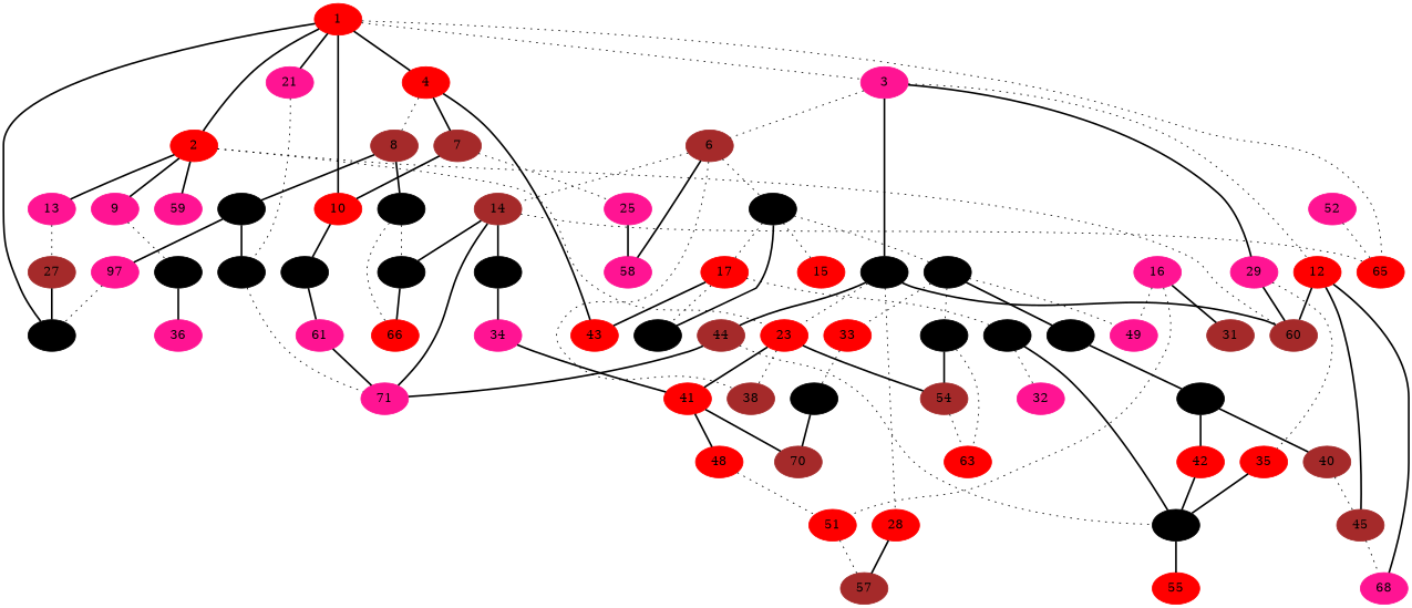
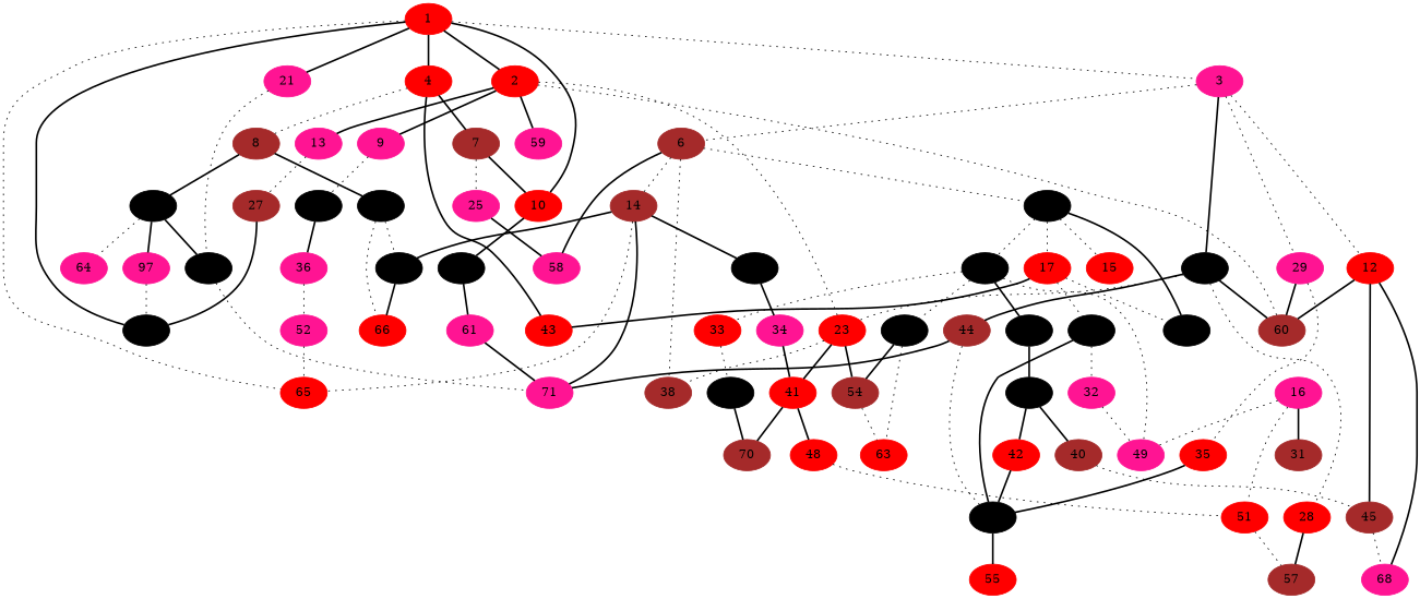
  graph {
    node [color=red style=filled]
    edge [style=bold]
    1
    2
    3 [color=deeppink]
    4
    10
    21 [color=deeppink]
    62 [color=black]
    65
    9 [color=deeppink]
    13 [color=deeppink]
    23
    59 [color=deeppink]
    60 [color=brown]
    5 [color=black]
    6 [color=brown]
    12
    29 [color=deeppink]
    7 [color=brown]
    8 [color=brown]
    43
    37 [color=black]
    67 [color=black]
    20 [color=black]
    27 [color=brown]
    38 [color=brown]
    41
    54 [color=brown]
    28
    44 [color=brown]
    11 [color=black]
    14 [color=brown]
    58 [color=deeppink]
    45 [color=brown]
    68 [color=deeppink]
    35
    25 [color=deeppink]
    30 [color=black]
    50 [color=black]
    57 [color=brown]
    71 [color=deeppink]
    53 [color=black]
    15
    17
    19 [color=black]
    24 [color=black]
    22 [color=black]
    56 [color=black]
    n48 [color=deeppink label=97]
+   64 [color=deeppink]
    66
    16 [color=deeppink]
    31 [color=brown]
    49 [color=deeppink]
    51
    36 [color=deeppink]
    61 [color=deeppink]
    18 [color=black]
    26 [color=black]
    33
    46 [color=black]
    34 [color=deeppink]
    32 [color=deeppink]
    55
    52 [color=deeppink]
    48
    70 [color=brown]
    63
    39 [color=black]
    69 [color=black]
    40 [color=brown]
    42
    1 -- 2
    1 -- 3 [style=dotted]
    1 -- 4
    1 -- 10
    1 -- 21
    1 -- 62
    1 -- 65 [style=dotted]
    2 -- 9
    2 -- 13
    2 -- 23 [style=dotted]
    2 -- 59
    2 -- 60 [style=dotted]
    3 -- 5
    3 -- 6 [style=dotted]
    3 -- 12 [style=dotted]
-   3 -- 29
+   3 -- 29 [style=dotted]
    4 -- 7
    4 -- 8 [style=dotted]
    4 -- 43
    10 -- 37
    21 -- 67 [style=dotted]
    9 -- 20 [style=dotted]
    13 -- 27 [style=dotted]
    23 -- 38 [style=dotted]
    23 -- 41
    23 -- 54
    5 -- 23 [style=dotted]
    5 -- 60
    5 -- 28 [style=dotted]
    5 -- 44
    6 -- 38 [style=dotted]
    6 -- 11 [style=dotted]
    6 -- 14 [style=dotted]
    6 -- 58
    12 -- 60
    12 -- 45
    12 -- 68
    29 -- 60
    29 -- 35 [style=dotted]
    7 -- 10
    7 -- 25 [style=dotted]
    8 -- 30
    8 -- 50
    37 -- 61
    67 -- 71 [style=dotted]
    20 -- 36
    27 -- 62
    41 -- 48
    41 -- 70
    54 -- 63 [style=dotted]
    28 -- 57
    44 -- 71
    44 -- 53 [style=dotted]
    11 -- 15 [style=dotted]
    11 -- 17 [style=dotted]
    11 -- 19
    11 -- 24 [style=dotted]
    14 -- 65 [style=dotted]
    14 -- 71
    14 -- 22
    14 -- 56
    45 -- 68 [style=dotted]
    35 -- 53
    25 -- 58
    30 -- 67
    30 -- n48
+   30 -- 64 [style=dotted]
    50 -- 56 [style=dotted]
    50 -- 66 [style=dotted]
    53 -- 55
    17 -- 43
    17 -- 19 [style=dotted]
    17 -- 18 [style=dotted]
    24 -- 49 [style=dotted]
    24 -- 26
    24 -- 33 [style=dotted]
    24 -- 46 [style=dotted]
    22 -- 34
    56 -- 66
    n48 -- 62 [style=dotted]
    16 -- 31
    16 -- 49 [style=dotted]
    16 -- 51 [style=dotted]
    51 -- 57 [style=dotted]
+   36 -- 52 [style=dotted]
    61 -- 71
    18 -- 53
    18 -- 32 [style=dotted]
    26 -- 39
    33 -- 69 [style=dotted]
    46 -- 54
    46 -- 63 [style=dotted]
    34 -- 41
+   32 -- 49 [style=dotted]
    52 -- 65 [style=dotted]
    48 -- 51 [style=dotted]
    39 -- 40
    39 -- 42
    69 -- 70
    40 -- 45 [style=dotted]
    42 -- 53
  }
